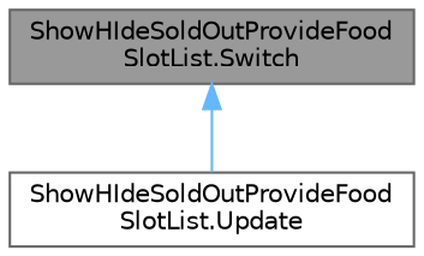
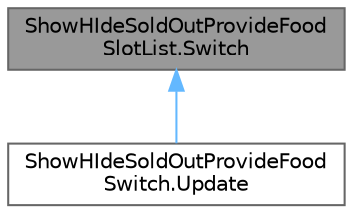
  digraph {
    rankdir=TB
    node [fontname=Helvetica fontsize=10 shape=box style=filled]
    n1 [color=gray40 fillcolor=grey60 fontcolor=black height=0.2 label="ShowHIdeSoldOutProvideFood\lSlotList.Switch" width=0.4]
-   n2 [color=grey40 fillcolor=white height=0.2 label="ShowHIdeSoldOutProvideFood\lSlotList.Update" width=0.4]
+   n2 [color=grey40 fillcolor=white height=0.2 label="ShowHIdeSoldOutProvideFood\lSwitch.Update" width=0.4]
    n1 -> n2 [color=steelblue1 dir=back fontname=Helvetica fontsize=10 labelfontname=Helvetica labelfontsize=10 style=solid]
  }
